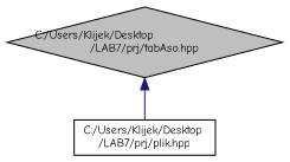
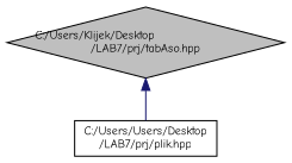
  digraph {
    fontname="Comic Neue"
    node [color=black fontname="Comic Neue" fontsize=10 style=filled]
    n1 [fillcolor=grey75 fontcolor=black height=0.2 label="C:/Users/Klijek/Desktop\l/LAB7/prj/tabAso.hpp" shape=diamond width=0.4]
-   n2 [fillcolor=white height=0.2 label="C:/Users/Klijek/Desktop\l/LAB7/prj/plik.hpp" shape=box width=0.4]
+   n2 [fillcolor=white height=0.2 label="C:/Users/Users/Desktop\l/LAB7/prj/plik.hpp" shape=box width=0.4]
    n1 -> n2 [color=midnightblue dir=back fontname="Comic Neue" fontsize=10 labelfontname=Helvetica labelfontsize=10 style=solid]
  }
